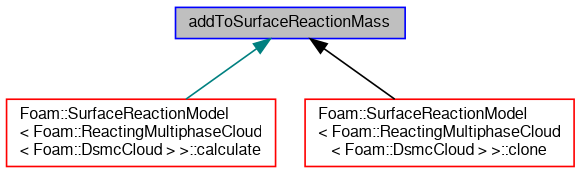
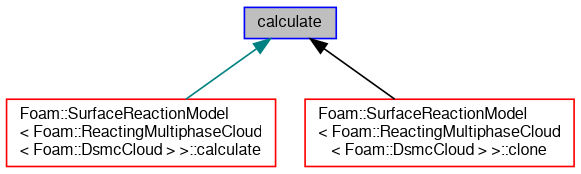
  digraph {
    rankdir=TB
    node [color=red fontname=FreeSans fontsize=10 shape=record]
    edge [dir=back fontname=FreeSans fontsize=10 labelfontname=FreeSans labelfontsize=10 style=solid]
-   n1 [color=blue fillcolor=grey75 fontcolor=black height=0.2 label=addToSurfaceReactionMass style=filled width=0.4]
+   n1 [color=blue fillcolor=grey75 fontcolor=black height=0.2 label=calculate style=filled width=0.4]
    n2 [height=0.2 label="Foam::SurfaceReactionModel\l\< Foam::ReactingMultiphaseCloud\l\< Foam::DsmcCloud \> \>::calculate" width=0.4]
    n3 [height=0.2 label="Foam::SurfaceReactionModel\l\< Foam::ReactingMultiphaseCloud\l\< Foam::DsmcCloud \> \>::clone" width=0.4]
    n1 -> n2 [color=teal]
    n1 -> n3 [color=black]
  }
